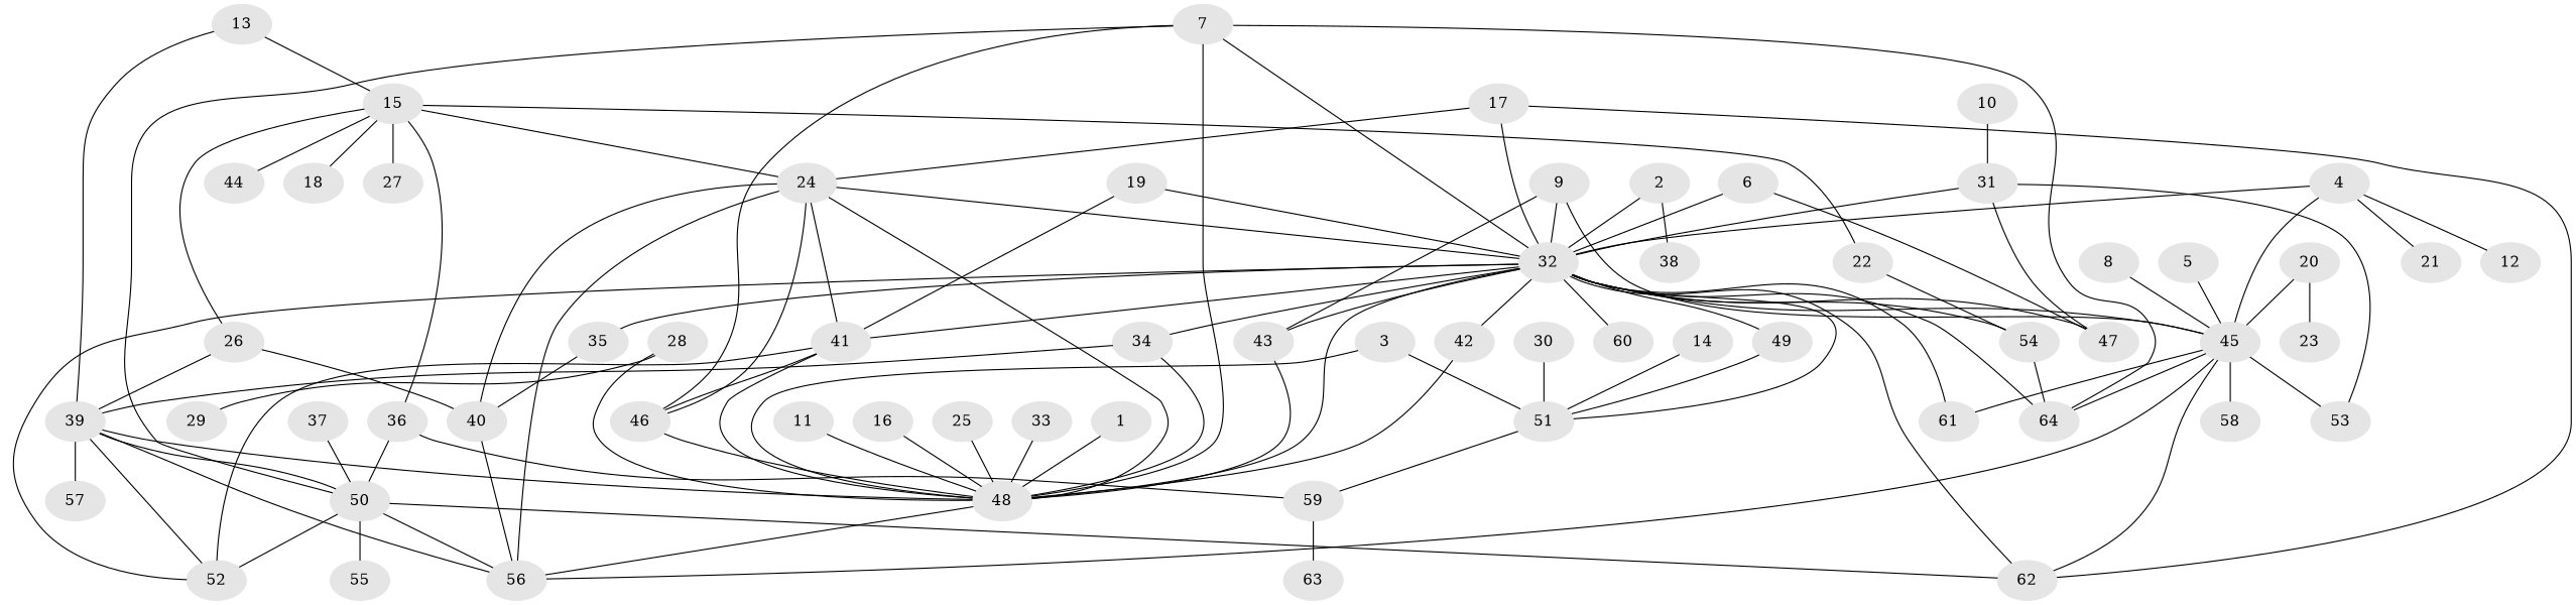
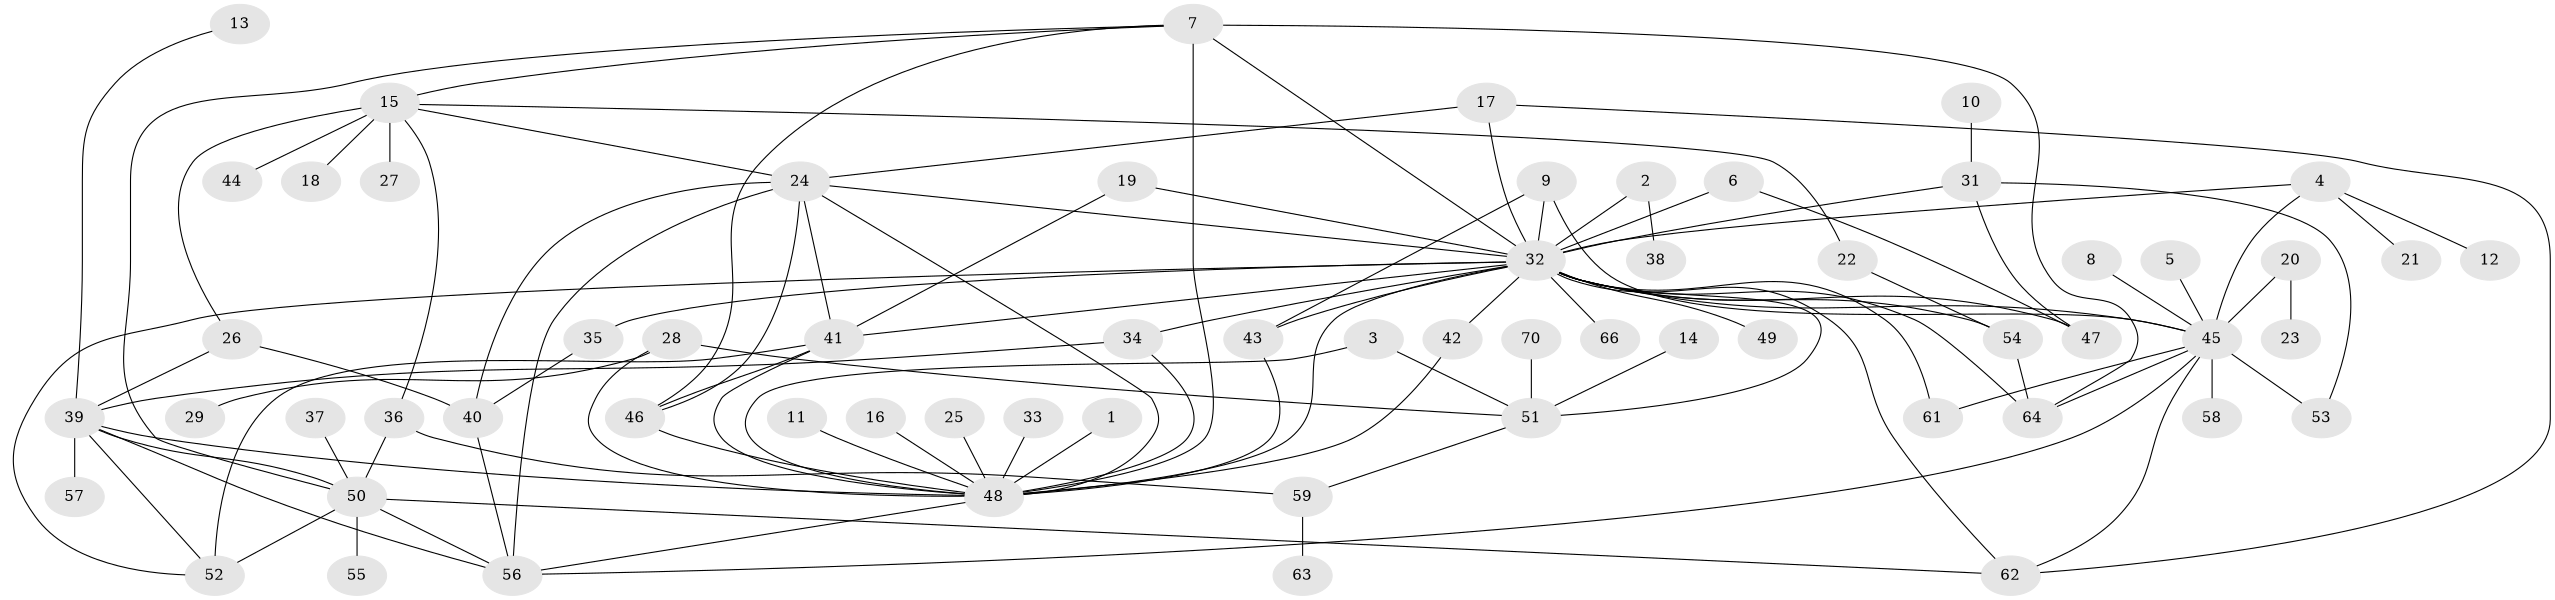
  graph {
    node [color=gray90 style=filled]
    edge [weight=1.0]
    1
    48
    56
    2
    32
    38
    51
    45
    47
    64
    43
    62
    41
    54
    34
    35
    42
    49
    52
-   60
+   60 [label=66]
    61
    3
    59
    4
    12
    21
    53
    58
    5
    6
    7
    15
    46
    50
    18
    22
    24
    26
    27
    36
    44
    55
    8
    9
    10
    31
    11
    13
    39
    57
    14
    40
    16
    17
    19
    20
    23
    25
    28
    29
-   30
+   30 [label=70]
    33
    63
    37
    1 -- 48
    48 -- 56
    2 -- 32
    2 -- 38
    32 -- 48
    32 -- 51
    32 -- 45
    32 -- 47
    32 -- 64
    32 -- 43
    32 -- 62
    32 -- 41
    32 -- 54
    32 -- 34 [weight=2.0]
    32 -- 35
    32 -- 42
    32 -- 49
    32 -- 52
    32 -- 60
    32 -- 61
    51 -- 59
    45 -- 56
    45 -- 64
    45 -- 62
    45 -- 61
    45 -- 53
    45 -- 58
    43 -- 48
    41 -- 48
    41 -- 52
    41 -- 46
    54 -- 64
    34 -- 48
    34 -- 39
    35 -- 40
    42 -- 48
    3 -- 48
    3 -- 51
    59 -- 63
    4 -- 32
    4 -- 45
    4 -- 12
    4 -- 21
    5 -- 45
    6 -- 32
    6 -- 47
    7 -- 48 [weight=2.0]
    7 -- 32 [weight=2.0]
    7 -- 64
-   13 -- 15
+   7 -- 15
    7 -- 46
    7 -- 50
    15 -- 18
    15 -- 22
    15 -- 24
    15 -- 26
    15 -- 27
    15 -- 36
    15 -- 44
    46 -- 48
    50 -- 56
    50 -- 62
    50 -- 52
    50 -- 55
    22 -- 54
    24 -- 48
    24 -- 56
    24 -- 32
    24 -- 41
    24 -- 46
    24 -- 40
    26 -- 39
    26 -- 40
    36 -- 59
    36 -- 50
    8 -- 45
    9 -- 32
    9 -- 45
    9 -- 43
    10 -- 31
    31 -- 32
    31 -- 47
    31 -- 53
    11 -- 48
    13 -- 39
    39 -- 48
    39 -- 56
    39 -- 52
    39 -- 50
    39 -- 57
    14 -- 51
    40 -- 56
    16 -- 48
    17 -- 32
    17 -- 62
    17 -- 24
    19 -- 32
    19 -- 41
    20 -- 45
    20 -- 23
    25 -- 48
    28 -- 48
-   49 -- 51
+   28 -- 51
    28 -- 29
    30 -- 51
    33 -- 48
    37 -- 50
  }
